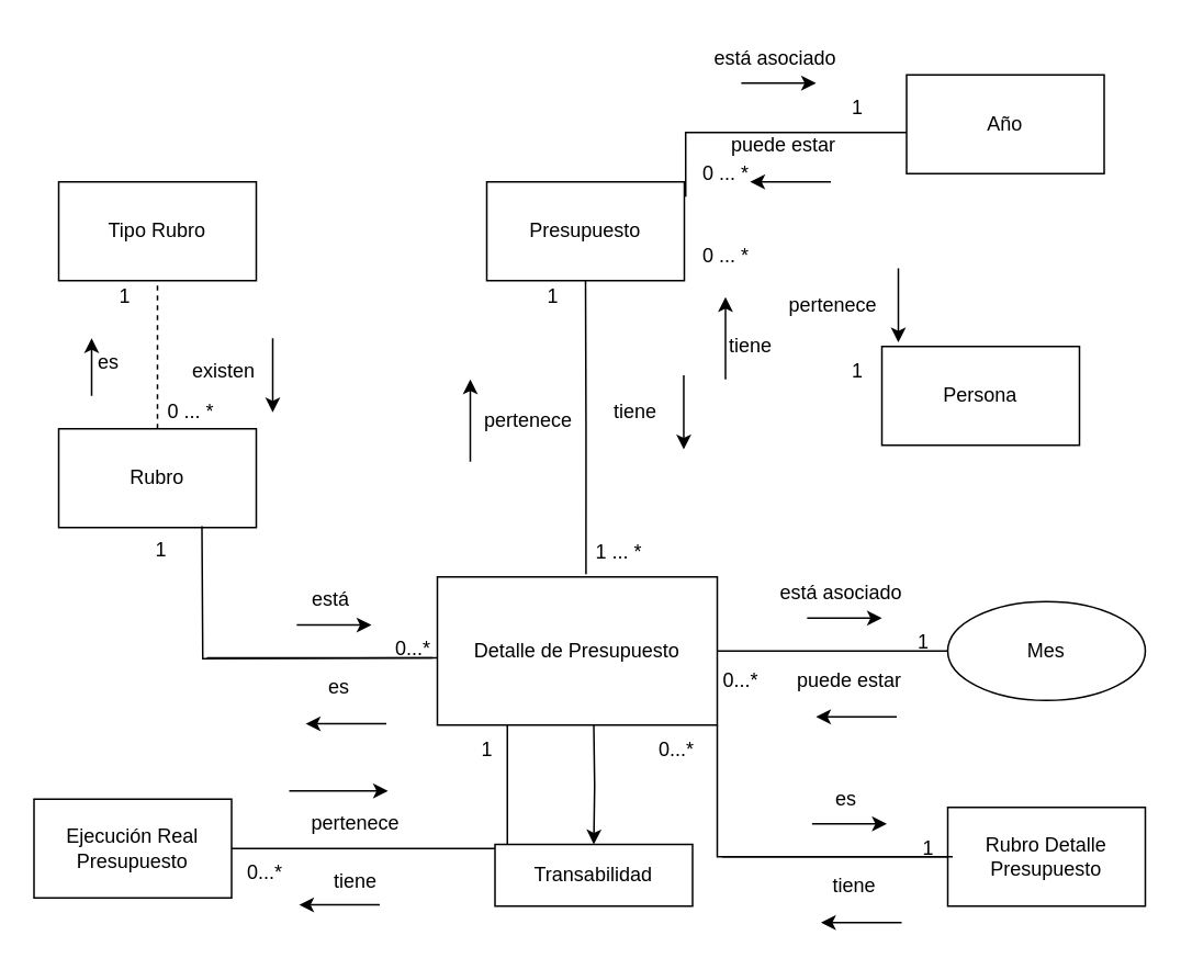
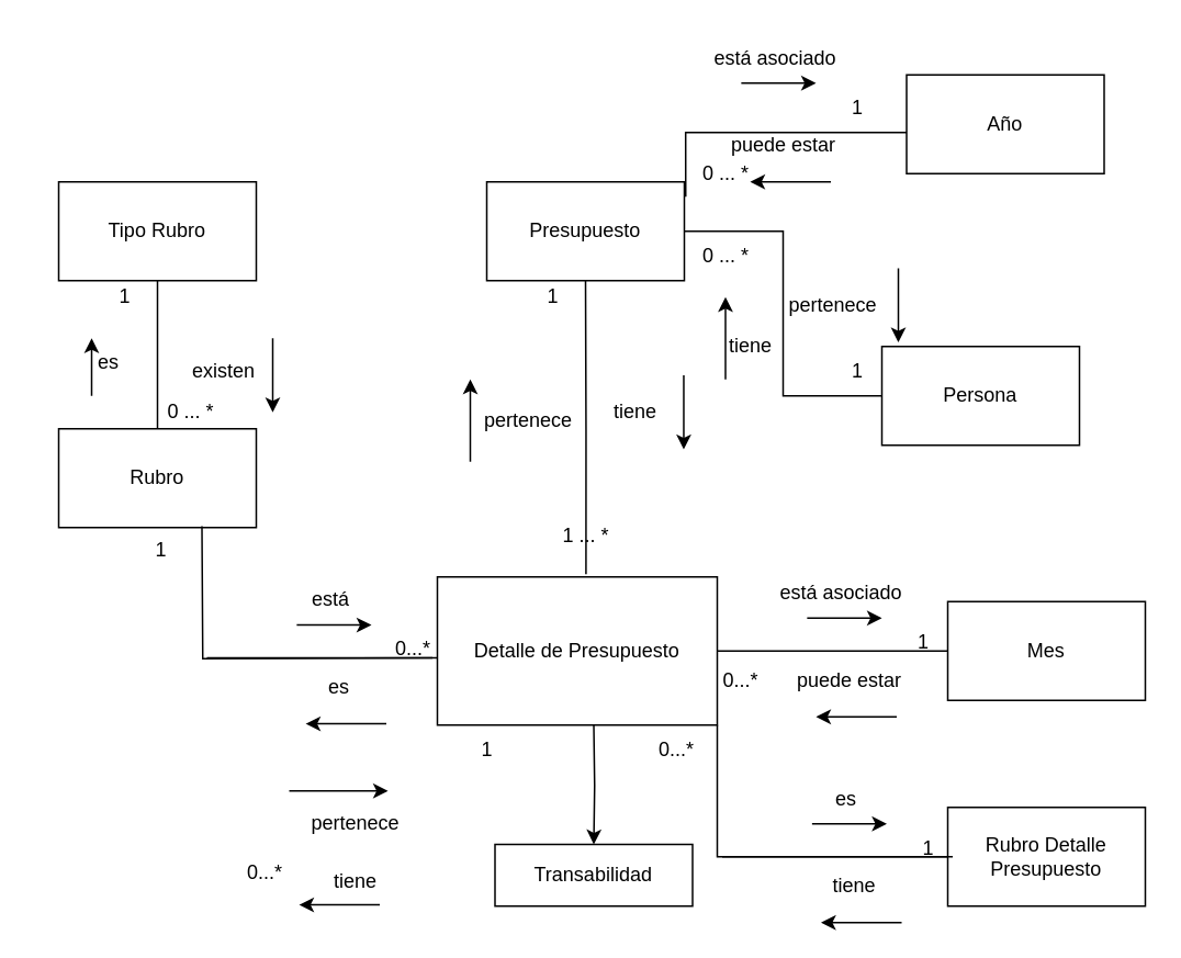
  <mxCell id="0" />
  <mxCell id="1" parent="0" />
  <mxCell id="2" value="Tipo Rubro" style="rounded=0;whiteSpace=wrap;html=1;" parent="1" vertex="1"><mxGeometry x="35" y="110" width="120" height="60" as="geometry" /></mxCell>
  <mxCell id="3" style="edgeStyle=orthogonalEdgeStyle;rounded=0;orthogonalLoop=1;jettySize=auto;html=1;entryX=1.007;entryY=0.15;entryDx=0;entryDy=0;entryPerimeter=0;endArrow=none;endFill=0;" parent="1" source="4" target="13" edge="1"><mxGeometry relative="1" as="geometry"><Array as="points"><mxPoint x="416" y="80" /></Array></mxGeometry></mxCell>
  <mxCell id="4" value="Año" style="rounded=0;whiteSpace=wrap;html=1;" parent="1" vertex="1"><mxGeometry x="550" y="45" width="120" height="60" as="geometry" /></mxCell>
- <mxCell id="5" style="edgeStyle=orthogonalEdgeStyle;rounded=0;orthogonalLoop=1;jettySize=auto;html=1;endArrow=none;endFill=0;dashed=1;" parent="1" source="6" target="2" edge="1"><mxGeometry relative="1" as="geometry" /></mxCell>
+ <mxCell id="5" style="edgeStyle=orthogonalEdgeStyle;rounded=0;orthogonalLoop=1;jettySize=auto;html=1;endArrow=none;endFill=0;" parent="1" source="6" target="2" edge="1"><mxGeometry relative="1" as="geometry" /></mxCell>
  <mxCell id="6" value="Rubro" style="rounded=0;whiteSpace=wrap;html=1;" parent="1" vertex="1"><mxGeometry x="35" y="260" width="120" height="60" as="geometry" /></mxCell>
  <mxCell id="7" value="es" style="text;html=1;align=center;verticalAlign=middle;resizable=0;points=[];autosize=1;strokeColor=none;fillColor=none;" parent="1" vertex="1"><mxGeometry x="45" y="205" width="40" height="30" as="geometry" /></mxCell>
  <mxCell id="8" value="" style="endArrow=classic;html=1;rounded=0;entryX=0.25;entryY=0;entryDx=0;entryDy=0;entryPerimeter=0;" parent="1" target="7" edge="1"><mxGeometry width="50" height="50" relative="1" as="geometry"><mxPoint x="55" y="240" as="sourcePoint" /><mxPoint x="75" y="200" as="targetPoint" /></mxGeometry></mxCell>
  <mxCell id="9" value="existen" style="text;html=1;align=center;verticalAlign=middle;resizable=0;points=[];autosize=1;strokeColor=none;fillColor=none;" parent="1" vertex="1"><mxGeometry x="105" y="210" width="60" height="30" as="geometry" /></mxCell>
  <mxCell id="10" value="" style="endArrow=classic;html=1;rounded=0;entryX=0.25;entryY=0;entryDx=0;entryDy=0;entryPerimeter=0;" parent="1" edge="1"><mxGeometry width="50" height="50" relative="1" as="geometry"><mxPoint x="165" y="205" as="sourcePoint" /><mxPoint x="165" y="250" as="targetPoint" /></mxGeometry></mxCell>
  <mxCell id="11" value="1" style="text;html=1;align=center;verticalAlign=middle;resizable=0;points=[];autosize=1;strokeColor=none;fillColor=none;" parent="1" vertex="1"><mxGeometry x="60" y="165" width="30" height="30" as="geometry" /></mxCell>
  <mxCell id="12" value="0 ... *" style="text;html=1;align=center;verticalAlign=middle;resizable=0;points=[];autosize=1;strokeColor=none;fillColor=none;" parent="1" vertex="1"><mxGeometry x="90" y="235" width="50" height="30" as="geometry" /></mxCell>
  <mxCell id="13" value="Presupuesto" style="rounded=0;whiteSpace=wrap;html=1;" parent="1" vertex="1"><mxGeometry x="295" y="110" width="120" height="60" as="geometry" /></mxCell>
  <mxCell id="14" value="Persona" style="rounded=0;whiteSpace=wrap;html=1;" parent="1" vertex="1"><mxGeometry x="535" y="210" width="120" height="60" as="geometry" /></mxCell>
- <mxCell id="15" style="edgeStyle=orthogonalEdgeStyle;rounded=0;orthogonalLoop=1;jettySize=auto;html=1;entryX=1;entryY=0.5;entryDx=0;entryDy=0;endArrow=none;endFill=0;exitX=0.25;exitY=1;exitDx=0;exitDy=0;" parent="1" source="17" target="22" edge="1"><mxGeometry relative="1" as="geometry"><Array as="points"><mxPoint x="308" y="515" /></Array></mxGeometry></mxCell>
  <mxCell id="16" style="edgeStyle=orthogonalEdgeStyle;rounded=0;orthogonalLoop=1;jettySize=auto;html=1;entryX=0.5;entryY=0;entryDx=0;entryDy=0;" edge="1" parent="1" target="70"><mxGeometry relative="1" as="geometry"><mxPoint x="350" y="530" as="targetPoint" /><mxPoint x="360" y="440" as="sourcePoint" /></mxGeometry></mxCell>
  <mxCell id="17" value="Detalle de Presupuesto" style="rounded=0;whiteSpace=wrap;html=1;" parent="1" vertex="1"><mxGeometry x="265" y="350" width="170" height="90" as="geometry" /></mxCell>
  <mxCell id="18" style="edgeStyle=orthogonalEdgeStyle;rounded=0;orthogonalLoop=1;jettySize=auto;html=1;entryX=1;entryY=1;entryDx=0;entryDy=0;endArrow=none;endFill=0;" parent="1" source="19" target="17" edge="1"><mxGeometry relative="1" as="geometry" /></mxCell>
  <mxCell id="19" value="Rubro Detalle Presupuesto" style="rounded=0;whiteSpace=wrap;html=1;" parent="1" vertex="1"><mxGeometry x="575" y="490" width="120" height="60" as="geometry" /></mxCell>
  <mxCell id="20" style="edgeStyle=orthogonalEdgeStyle;rounded=0;orthogonalLoop=1;jettySize=auto;html=1;entryX=1;entryY=0.5;entryDx=0;entryDy=0;endArrow=none;endFill=0;" parent="1" source="21" target="17" edge="1"><mxGeometry relative="1" as="geometry" /></mxCell>
- <mxCell id="21" value="Mes" style="ellipse;whiteSpace=wrap;html=1;" parent="1" vertex="1"><mxGeometry x="575" y="365" width="120" height="60" as="geometry" /></mxCell>
- <mxCell id="22" value="Ejecución Real Presupuesto" style="rounded=0;whiteSpace=wrap;html=1;" parent="1" vertex="1"><mxGeometry x="20" y="485" width="120" height="60" as="geometry" /></mxCell>
+ <mxCell id="21" value="Mes" style="rounded=0;whiteSpace=wrap;html=1;" parent="1" vertex="1"><mxGeometry x="575" y="365" width="120" height="60" as="geometry" /></mxCell>
  <mxCell id="23" style="edgeStyle=orthogonalEdgeStyle;rounded=0;orthogonalLoop=1;jettySize=auto;html=1;endArrow=none;endFill=0;exitX=0.531;exitY=-0.018;exitDx=0;exitDy=0;exitPerimeter=0;" parent="1" source="17" edge="1"><mxGeometry relative="1" as="geometry"><mxPoint x="355" y="260" as="sourcePoint" /><mxPoint x="355" y="170" as="targetPoint" /></mxGeometry></mxCell>
  <mxCell id="24" value="pertenece" style="text;html=1;align=center;verticalAlign=middle;resizable=0;points=[];autosize=1;strokeColor=none;fillColor=none;" parent="1" vertex="1"><mxGeometry x="280" y="240" width="80" height="30" as="geometry" /></mxCell>
  <mxCell id="25" value="" style="endArrow=classic;html=1;rounded=0;" parent="1" edge="1"><mxGeometry width="50" height="50" relative="1" as="geometry"><mxPoint x="285" y="280" as="sourcePoint" /><mxPoint x="285" y="230" as="targetPoint" /></mxGeometry></mxCell>
  <mxCell id="26" value="tiene" style="text;html=1;align=center;verticalAlign=middle;resizable=0;points=[];autosize=1;strokeColor=none;fillColor=none;" parent="1" vertex="1"><mxGeometry x="360" y="235" width="50" height="30" as="geometry" /></mxCell>
  <mxCell id="27" value="" style="endArrow=classic;html=1;rounded=0;entryX=0.25;entryY=0;entryDx=0;entryDy=0;entryPerimeter=0;" parent="1" edge="1"><mxGeometry width="50" height="50" relative="1" as="geometry"><mxPoint x="414.65" y="227.5" as="sourcePoint" /><mxPoint x="414.65" y="272.5" as="targetPoint" /></mxGeometry></mxCell>
  <mxCell id="28" value="1" style="text;html=1;align=center;verticalAlign=middle;resizable=0;points=[];autosize=1;strokeColor=none;fillColor=none;" parent="1" vertex="1"><mxGeometry x="320" y="165" width="30" height="30" as="geometry" /></mxCell>
- <mxCell id="29" value="1 ... *" style="text;html=1;align=center;verticalAlign=middle;resizable=0;points=[];autosize=1;strokeColor=none;fillColor=none;" parent="1" vertex="1"><mxGeometry x="350" y="320" width="50" height="30" as="geometry" /></mxCell>
+ <mxCell id="29" value="1 ... *" style="text;html=1;align=center;verticalAlign=middle;resizable=0;points=[];autosize=1;strokeColor=none;fillColor=none;" parent="1" vertex="1"><mxGeometry x="330" y="310" width="50" height="30" as="geometry" /></mxCell>
+ <mxCell id="30" value="" style="endArrow=none;html=1;rounded=0;entryX=1;entryY=0.5;entryDx=0;entryDy=0;exitX=0;exitY=0.5;exitDx=0;exitDy=0;endFill=0;" parent="1" source="14" target="13" edge="1"><mxGeometry width="50" height="50" relative="1" as="geometry"><mxPoint x="515" y="280" as="sourcePoint" /><mxPoint x="565" y="230" as="targetPoint" /><Array as="points"><mxPoint x="475" y="240" /><mxPoint x="475" y="140" /></Array></mxGeometry></mxCell>
  <mxCell id="31" value="pertenece" style="text;html=1;align=center;verticalAlign=middle;resizable=0;points=[];autosize=1;strokeColor=none;fillColor=none;" parent="1" vertex="1"><mxGeometry x="465" y="170" width="80" height="30" as="geometry" /></mxCell>
  <mxCell id="32" value="" style="endArrow=classic;html=1;rounded=0;entryX=0.25;entryY=0;entryDx=0;entryDy=0;entryPerimeter=0;" parent="1" edge="1"><mxGeometry width="50" height="50" relative="1" as="geometry"><mxPoint x="545" y="162.5" as="sourcePoint" /><mxPoint x="545" y="207.5" as="targetPoint" /></mxGeometry></mxCell>
  <mxCell id="33" value="tiene" style="text;html=1;align=center;verticalAlign=middle;resizable=0;points=[];autosize=1;strokeColor=none;fillColor=none;" parent="1" vertex="1"><mxGeometry x="430" y="195" width="50" height="30" as="geometry" /></mxCell>
  <mxCell id="34" value="" style="endArrow=classic;html=1;rounded=0;" parent="1" edge="1"><mxGeometry width="50" height="50" relative="1" as="geometry"><mxPoint x="440" y="230" as="sourcePoint" /><mxPoint x="440" y="180" as="targetPoint" /></mxGeometry></mxCell>
  <mxCell id="35" value="0 ... *" style="text;html=1;align=center;verticalAlign=middle;resizable=0;points=[];autosize=1;strokeColor=none;fillColor=none;" parent="1" vertex="1"><mxGeometry x="415" y="140" width="50" height="30" as="geometry" /></mxCell>
  <mxCell id="36" value="1" style="text;html=1;align=center;verticalAlign=middle;resizable=0;points=[];autosize=1;strokeColor=none;fillColor=none;" parent="1" vertex="1"><mxGeometry x="505" y="210" width="30" height="30" as="geometry" /></mxCell>
  <mxCell id="37" value="puede estar" style="text;html=1;align=center;verticalAlign=middle;resizable=0;points=[];autosize=1;strokeColor=none;fillColor=none;" parent="1" vertex="1"><mxGeometry x="429.58" y="72.5" width="90" height="30" as="geometry" /></mxCell>
  <mxCell id="38" value="" style="endArrow=classic;html=1;rounded=0;" parent="1" edge="1"><mxGeometry width="50" height="50" relative="1" as="geometry"><mxPoint x="504" y="110" as="sourcePoint" /><mxPoint x="455" y="110" as="targetPoint" /></mxGeometry></mxCell>
  <mxCell id="39" value="" style="endArrow=classic;html=1;rounded=0;" parent="1" edge="1"><mxGeometry width="50" height="50" relative="1" as="geometry"><mxPoint x="449.58" as="sourcePoint" y="50" /><mxPoint x="495" as="targetPoint" y="50" /></mxGeometry></mxCell>
  <mxCell id="40" value="está asociado" style="text;html=1;align=center;verticalAlign=middle;resizable=0;points=[];autosize=1;strokeColor=none;fillColor=none;" parent="1" vertex="1"><mxGeometry x="420" y="20" width="100" height="30" as="geometry" /></mxCell>
  <mxCell id="41" value="1" style="text;html=1;align=center;verticalAlign=middle;resizable=0;points=[];autosize=1;strokeColor=none;fillColor=none;" parent="1" vertex="1"><mxGeometry x="505" width="30" height="30" as="geometry" y="50" /></mxCell>
  <mxCell id="42" value="0 ... *" style="text;html=1;align=center;verticalAlign=middle;resizable=0;points=[];autosize=1;strokeColor=none;fillColor=none;" parent="1" vertex="1"><mxGeometry x="415" y="90" width="50" height="30" as="geometry" /></mxCell>
  <mxCell id="43" value="puede estar" style="text;html=1;align=center;verticalAlign=middle;resizable=0;points=[];autosize=1;strokeColor=none;fillColor=none;" parent="1" vertex="1"><mxGeometry x="469.58" y="397.5" width="90" height="30" as="geometry" /></mxCell>
  <mxCell id="44" value="" style="endArrow=classic;html=1;rounded=0;" parent="1" edge="1"><mxGeometry width="50" height="50" relative="1" as="geometry"><mxPoint x="544" y="435" as="sourcePoint" /><mxPoint x="495" y="435" as="targetPoint" /></mxGeometry></mxCell>
  <mxCell id="45" value="" style="endArrow=classic;html=1;rounded=0;" parent="1" edge="1"><mxGeometry width="50" height="50" relative="1" as="geometry"><mxPoint x="489.58" y="375" as="sourcePoint" /><mxPoint x="535" y="375" as="targetPoint" /></mxGeometry></mxCell>
  <mxCell id="46" value="está asociado" style="text;html=1;align=center;verticalAlign=middle;resizable=0;points=[];autosize=1;strokeColor=none;fillColor=none;" parent="1" vertex="1"><mxGeometry x="460" y="345" width="100" height="30" as="geometry" /></mxCell>
  <mxCell id="47" value="1" style="text;html=1;align=center;verticalAlign=middle;resizable=0;points=[];autosize=1;strokeColor=none;fillColor=none;" parent="1" vertex="1"><mxGeometry x="545" y="375" width="30" height="30" as="geometry" /></mxCell>
  <mxCell id="48" value="0...*" style="text;html=1;align=center;verticalAlign=middle;resizable=0;points=[];autosize=1;strokeColor=none;fillColor=none;" parent="1" vertex="1"><mxGeometry x="429" y="397.5" width="40" height="30" as="geometry" /></mxCell>
  <mxCell id="49" style="edgeStyle=orthogonalEdgeStyle;rounded=0;orthogonalLoop=1;jettySize=auto;html=1;entryX=1;entryY=0.5;entryDx=0;entryDy=0;endArrow=none;endFill=0;" parent="1" edge="1"><mxGeometry relative="1" as="geometry"><mxPoint x="578" y="520" as="sourcePoint" /><mxPoint x="438" y="520" as="targetPoint" /></mxGeometry></mxCell>
  <mxCell id="50" value="tiene" style="text;html=1;align=center;verticalAlign=middle;resizable=0;points=[];autosize=1;strokeColor=none;fillColor=none;" parent="1" vertex="1"><mxGeometry x="492.58" y="522.5" width="50" height="30" as="geometry" /></mxCell>
  <mxCell id="51" value="" style="endArrow=classic;html=1;rounded=0;" parent="1" edge="1"><mxGeometry width="50" height="50" relative="1" as="geometry"><mxPoint x="547" y="560" as="sourcePoint" /><mxPoint x="498" y="560" as="targetPoint" /></mxGeometry></mxCell>
  <mxCell id="52" value="" style="endArrow=classic;html=1;rounded=0;" parent="1" edge="1"><mxGeometry width="50" height="50" relative="1" as="geometry"><mxPoint x="492.58" y="500" as="sourcePoint" /><mxPoint x="538" y="500" as="targetPoint" /></mxGeometry></mxCell>
  <mxCell id="53" value="es" style="text;html=1;align=center;verticalAlign=middle;resizable=0;points=[];autosize=1;strokeColor=none;fillColor=none;" parent="1" vertex="1"><mxGeometry x="493" y="470" width="40" height="30" as="geometry" /></mxCell>
  <mxCell id="54" value="1" style="text;html=1;align=center;verticalAlign=middle;resizable=0;points=[];autosize=1;strokeColor=none;fillColor=none;" parent="1" vertex="1"><mxGeometry x="548" y="500" width="30" height="30" as="geometry" /></mxCell>
  <mxCell id="55" value="0...*" style="text;html=1;align=center;verticalAlign=middle;resizable=0;points=[];autosize=1;strokeColor=none;fillColor=none;" parent="1" vertex="1"><mxGeometry x="390" y="440" width="40" height="30" as="geometry" /></mxCell>
  <mxCell id="56" style="edgeStyle=orthogonalEdgeStyle;rounded=0;orthogonalLoop=1;jettySize=auto;html=1;entryX=1;entryY=1;entryDx=0;entryDy=0;endArrow=none;endFill=0;" parent="1" edge="1"><mxGeometry relative="1" as="geometry"><mxPoint x="262" y="399.23" as="sourcePoint" /><mxPoint x="122" y="319.23" as="targetPoint" /></mxGeometry></mxCell>
  <mxCell id="57" style="edgeStyle=orthogonalEdgeStyle;rounded=0;orthogonalLoop=1;jettySize=auto;html=1;entryX=1;entryY=0.5;entryDx=0;entryDy=0;endArrow=none;endFill=0;" parent="1" edge="1"><mxGeometry relative="1" as="geometry"><mxPoint x="265" y="399.23" as="sourcePoint" /><mxPoint x="125" y="399.23" as="targetPoint" /><Array as="points"><mxPoint x="147" y="399.23" /><mxPoint x="147" y="399.23" /></Array></mxGeometry></mxCell>
  <mxCell id="58" value="es" style="text;html=1;align=center;verticalAlign=middle;resizable=0;points=[];autosize=1;strokeColor=none;fillColor=none;" parent="1" vertex="1"><mxGeometry x="184.58" y="401.73" width="40" height="30" as="geometry" /></mxCell>
  <mxCell id="59" value="" style="endArrow=classic;html=1;rounded=0;" parent="1" edge="1"><mxGeometry width="50" height="50" relative="1" as="geometry"><mxPoint x="234" y="439.23" as="sourcePoint" /><mxPoint x="185" y="439.23" as="targetPoint" /></mxGeometry></mxCell>
  <mxCell id="60" value="" style="endArrow=classic;html=1;rounded=0;" parent="1" edge="1"><mxGeometry width="50" height="50" relative="1" as="geometry"><mxPoint x="179.58" y="379.23" as="sourcePoint" /><mxPoint x="225" y="379.23" as="targetPoint" /></mxGeometry></mxCell>
  <mxCell id="61" value="está&lt;br&gt;" style="text;html=1;align=center;verticalAlign=middle;resizable=0;points=[];autosize=1;strokeColor=none;fillColor=none;" parent="1" vertex="1"><mxGeometry x="175" y="349.23" width="50" height="30" as="geometry" /></mxCell>
  <mxCell id="62" value="0...*" style="text;html=1;align=center;verticalAlign=middle;resizable=0;points=[];autosize=1;strokeColor=none;fillColor=none;" parent="1" vertex="1"><mxGeometry x="230" y="379.23" width="40" height="30" as="geometry" /></mxCell>
  <mxCell id="63" value="1" style="text;html=1;align=center;verticalAlign=middle;resizable=0;points=[];autosize=1;strokeColor=none;fillColor=none;" parent="1" vertex="1"><mxGeometry x="82" y="319.23" width="30" height="30" as="geometry" /></mxCell>
  <mxCell id="64" value="1" style="text;html=1;align=center;verticalAlign=middle;resizable=0;points=[];autosize=1;strokeColor=none;fillColor=none;" parent="1" vertex="1"><mxGeometry x="280" y="440" width="30" height="30" as="geometry" /></mxCell>
  <mxCell id="65" value="pertenece" style="text;html=1;align=center;verticalAlign=middle;resizable=0;points=[];autosize=1;strokeColor=none;fillColor=none;" parent="1" vertex="1"><mxGeometry x="175" y="485" width="80" height="30" as="geometry" /></mxCell>
  <mxCell id="66" value="tiene" style="text;html=1;align=center;verticalAlign=middle;resizable=0;points=[];autosize=1;strokeColor=none;fillColor=none;" parent="1" vertex="1"><mxGeometry x="190" y="520" width="50" height="30" as="geometry" /></mxCell>
  <mxCell id="67" value="0...*" style="text;html=1;align=center;verticalAlign=middle;resizable=0;points=[];autosize=1;strokeColor=none;fillColor=none;" parent="1" vertex="1"><mxGeometry x="140" y="515" width="40" height="30" as="geometry" /></mxCell>
  <mxCell id="68" value="" style="endArrow=classic;html=1;rounded=0;" parent="1" edge="1"><mxGeometry width="50" height="50" relative="1" as="geometry"><mxPoint x="230" y="549.23" as="sourcePoint" /><mxPoint x="181" y="549.23" as="targetPoint" /></mxGeometry></mxCell>
  <mxCell id="69" value="" style="endArrow=classic;html=1;rounded=0;" parent="1" edge="1"><mxGeometry width="50" height="50" relative="1" as="geometry"><mxPoint x="175" y="480" as="sourcePoint" /><mxPoint x="235" y="480" as="targetPoint" /></mxGeometry></mxCell>
  <mxCell id="70" value="Transabilidad" style="rounded=0;whiteSpace=wrap;html=1;" vertex="1" parent="1"><mxGeometry x="300" y="512.5" width="120" height="37.5" as="geometry" /></mxCell>
